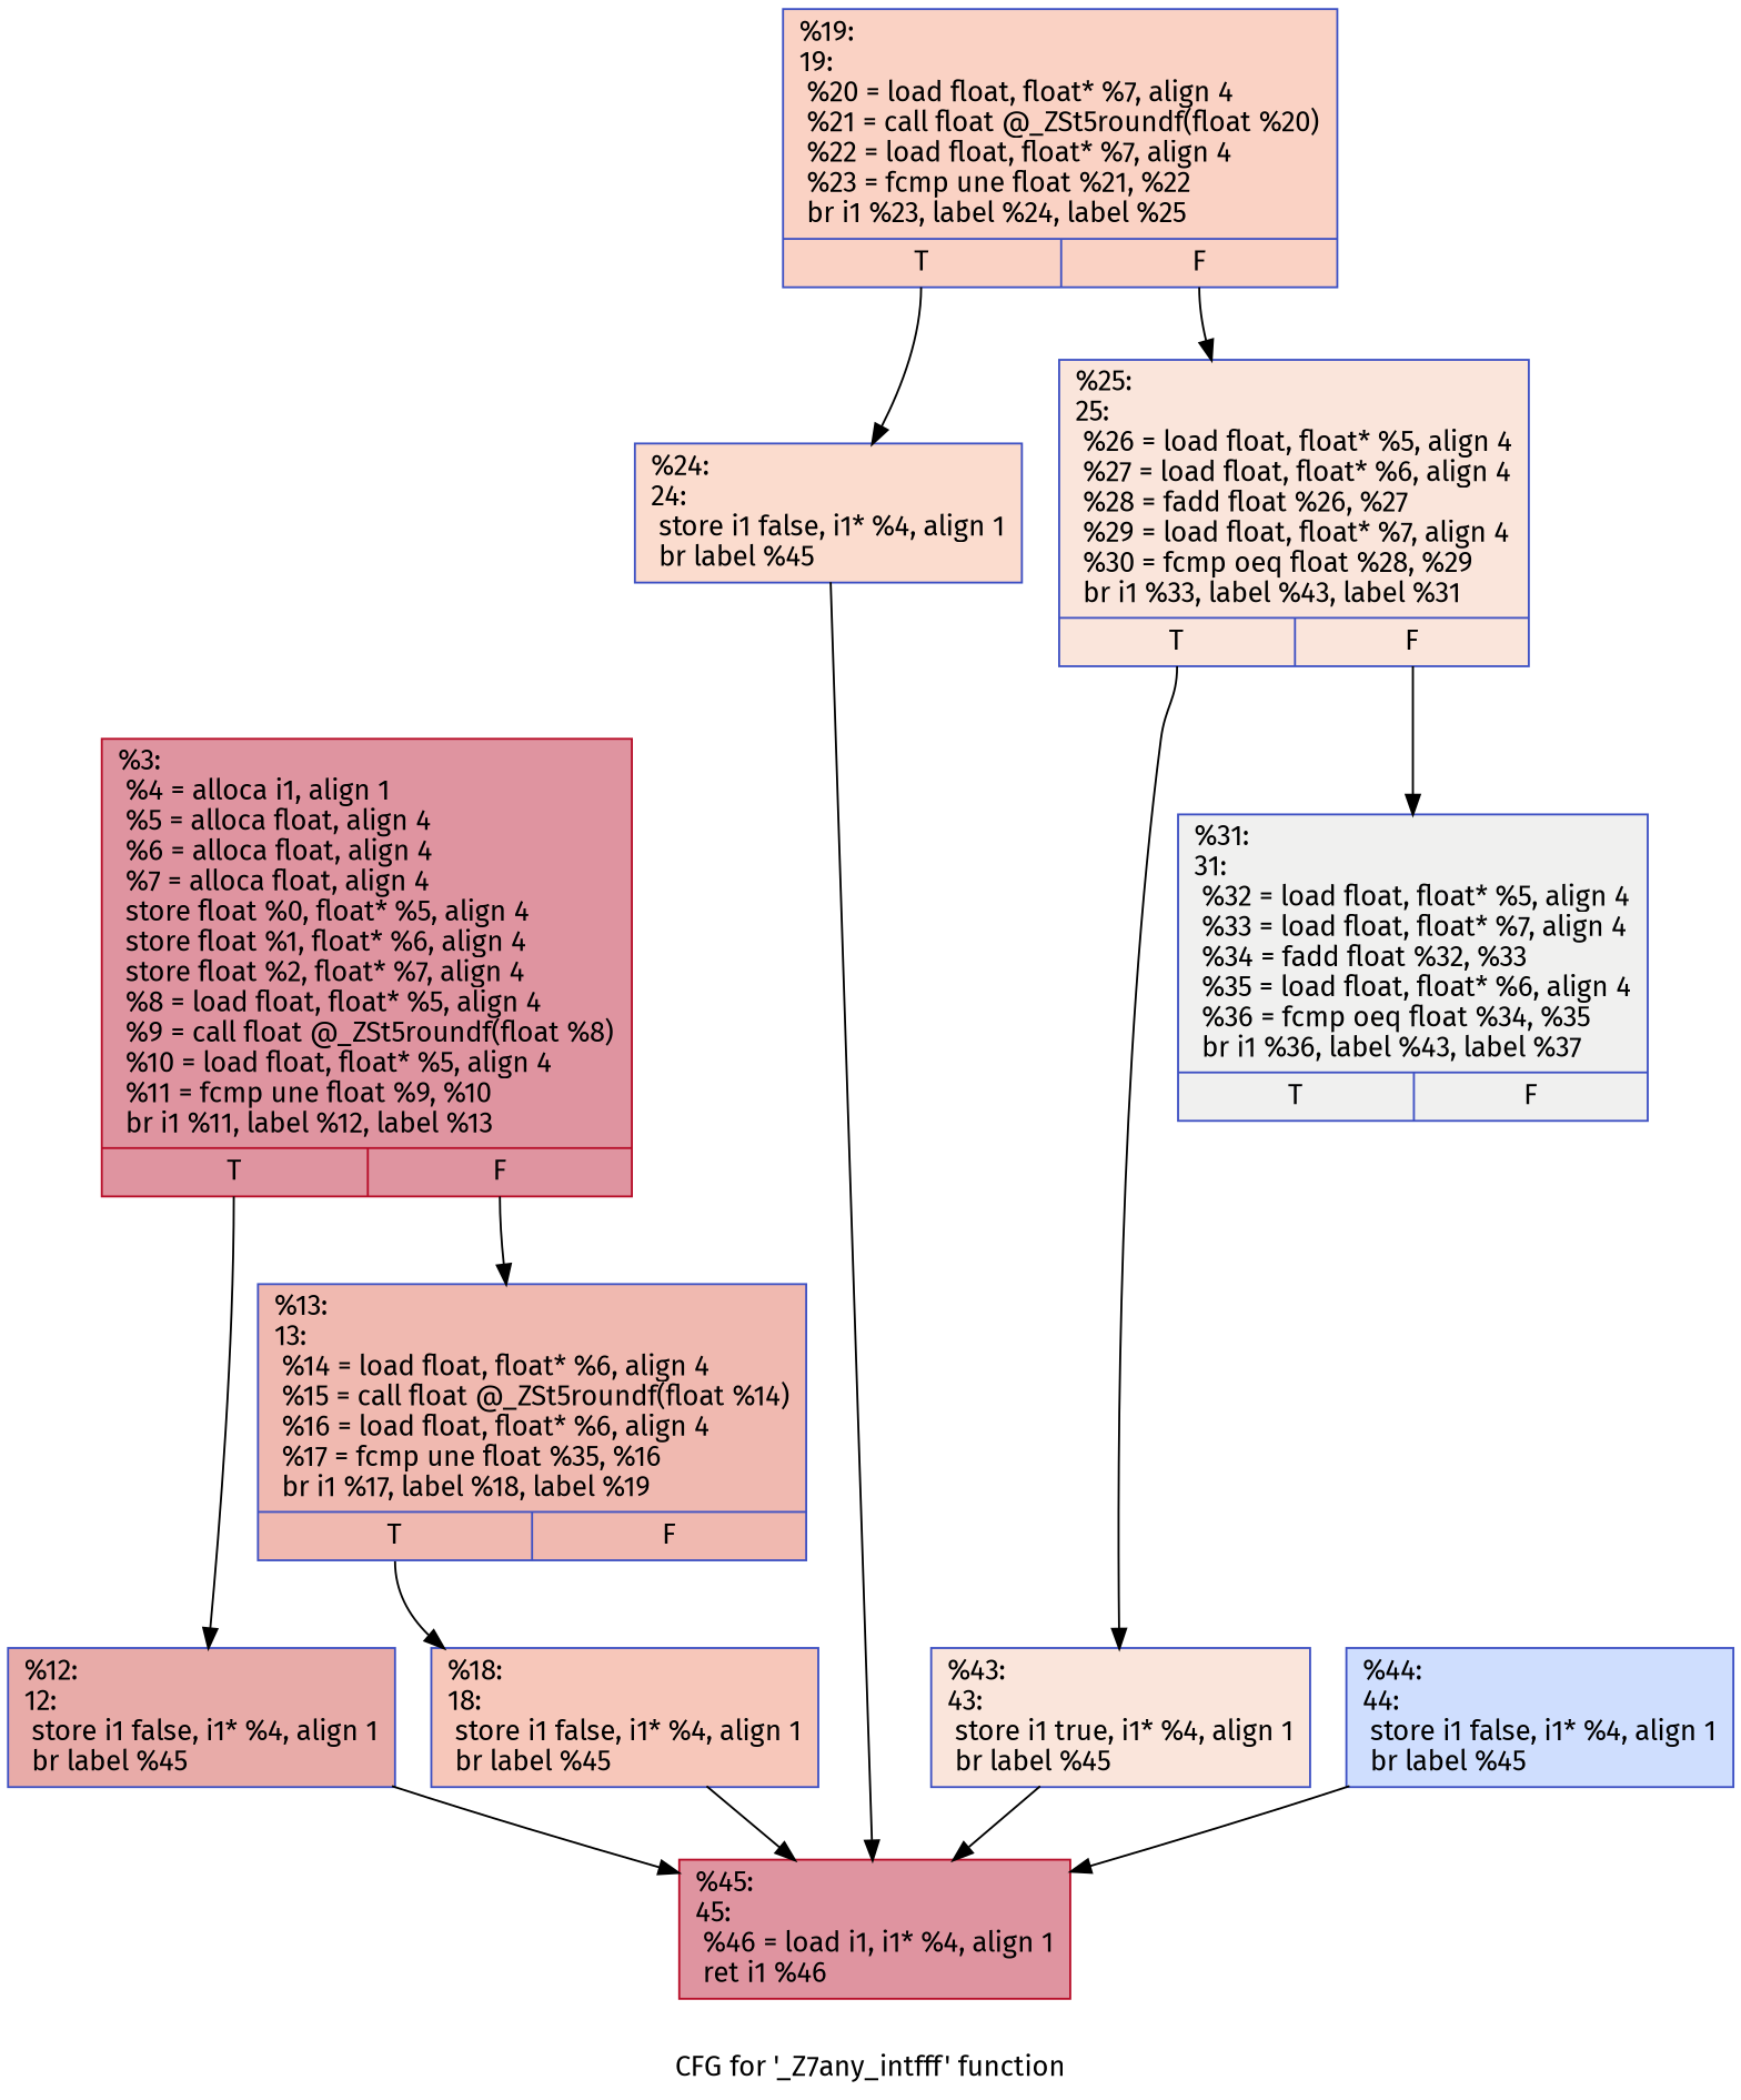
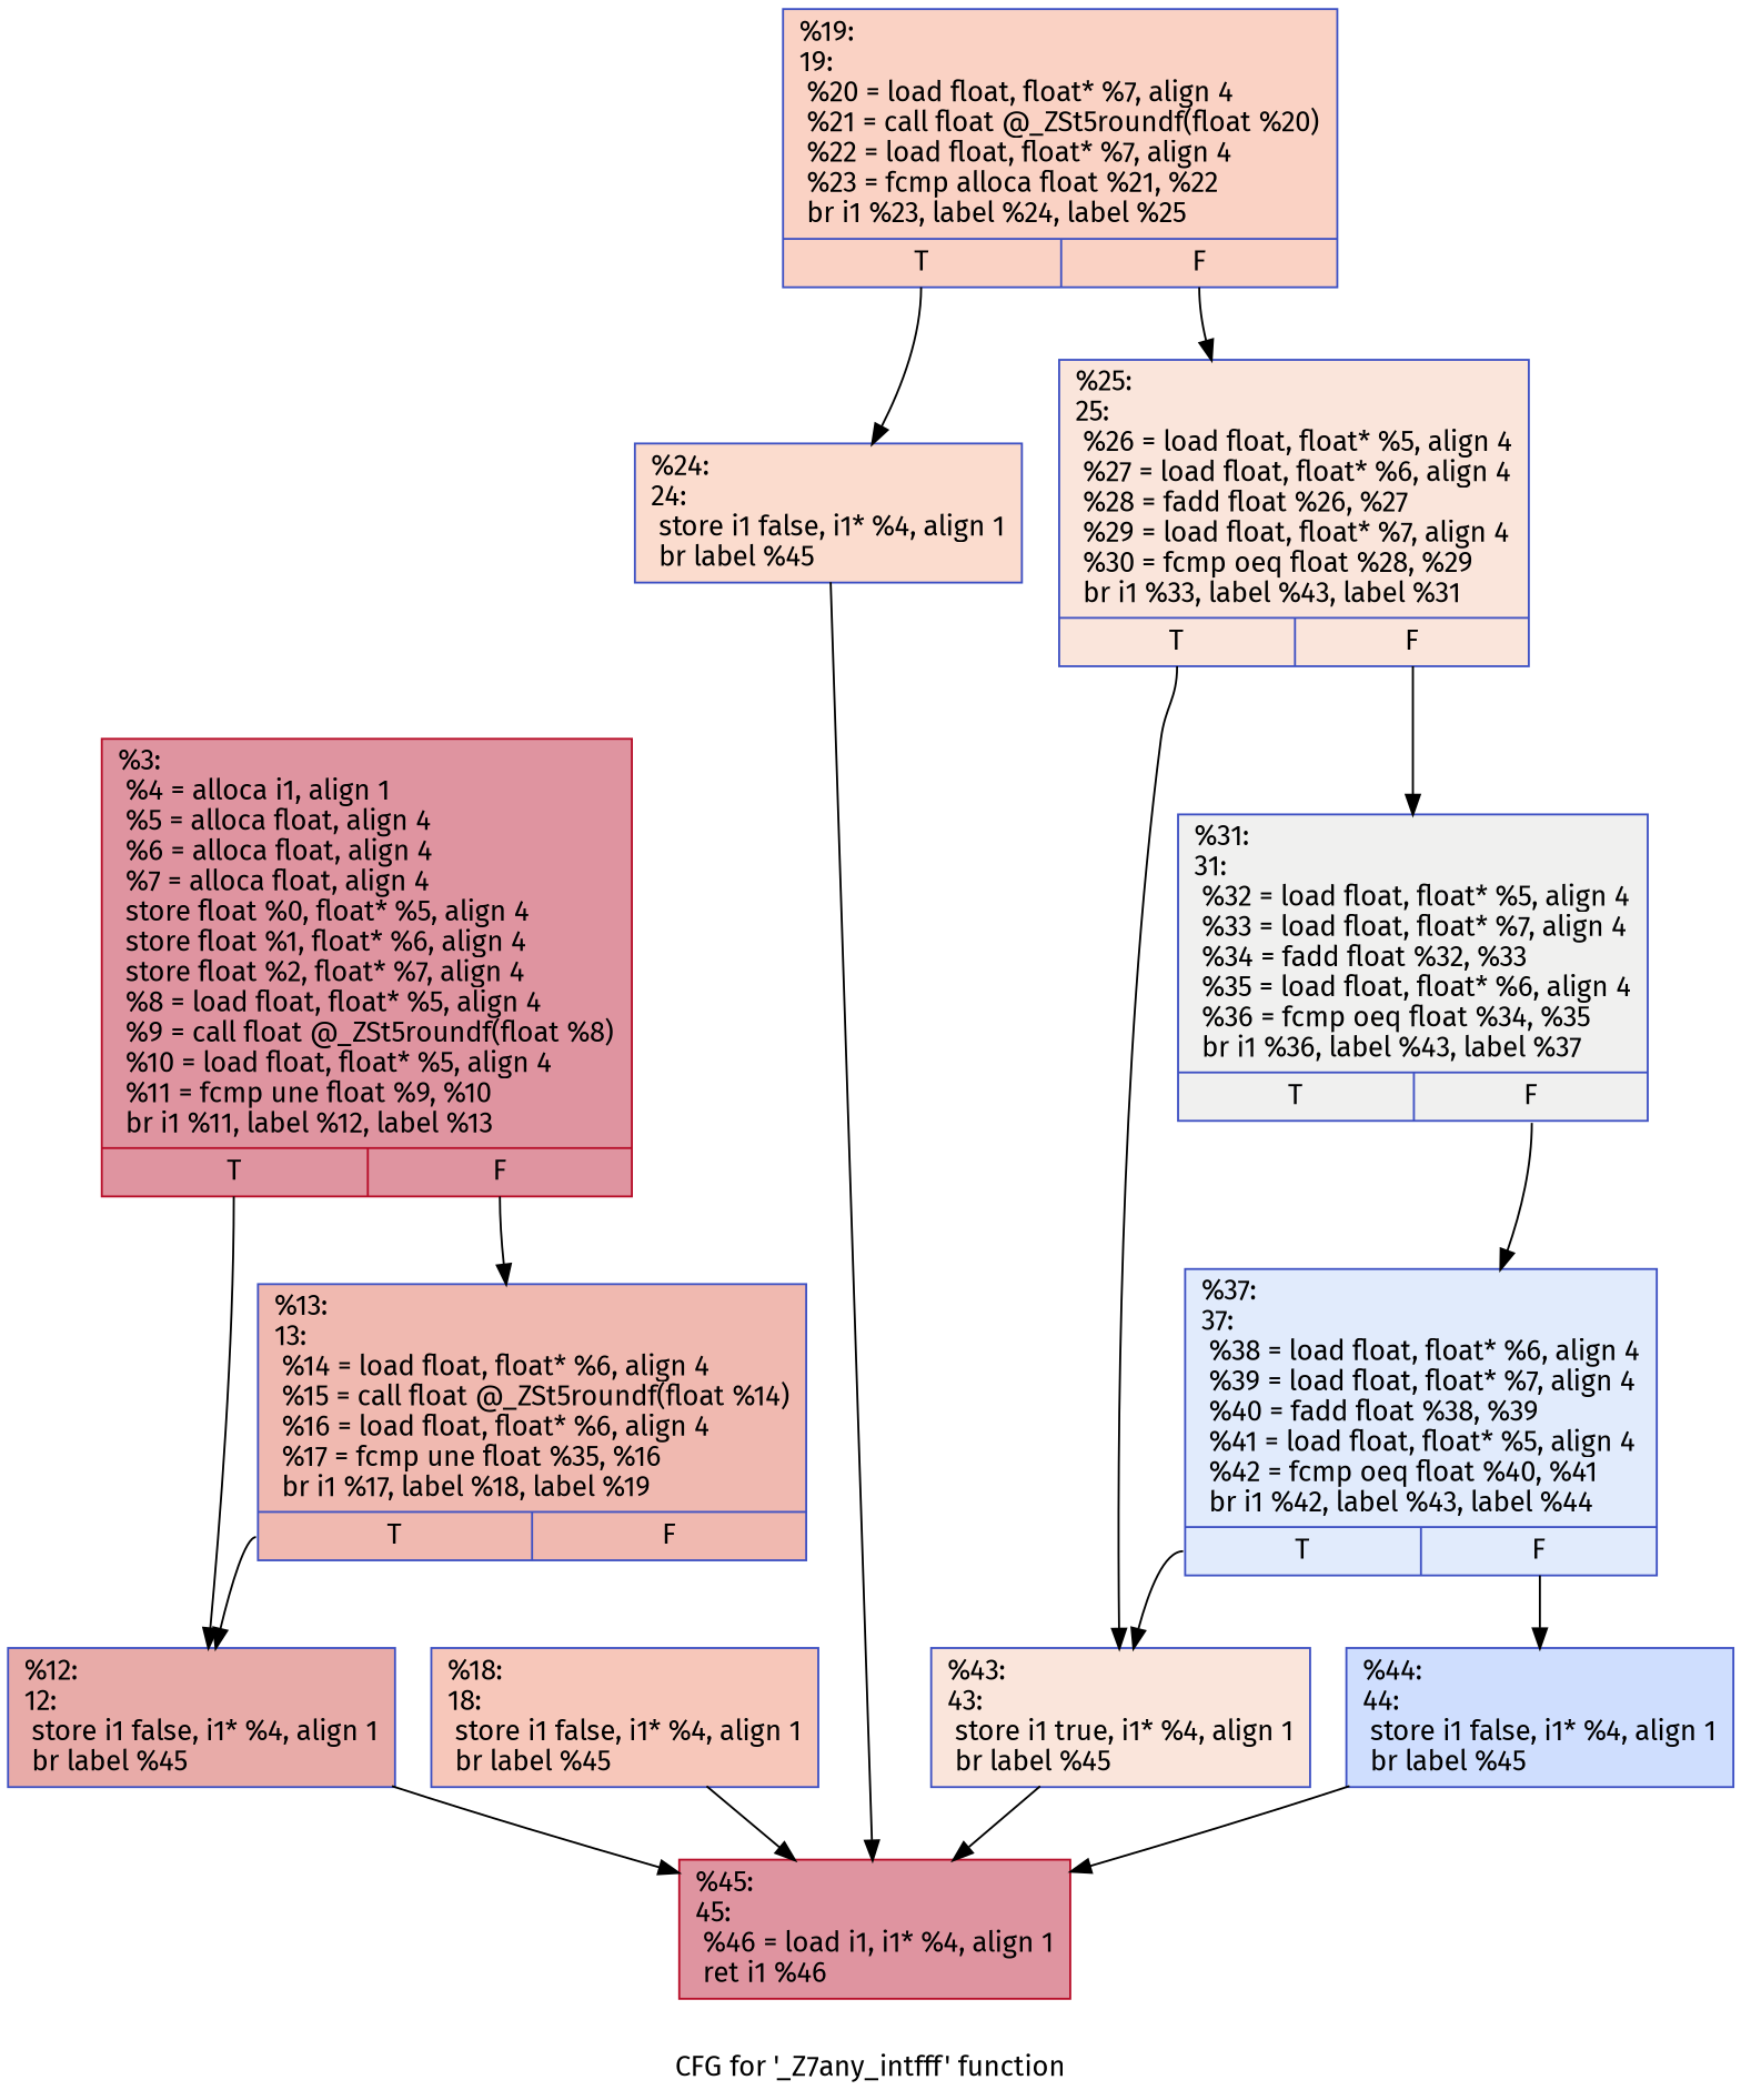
  digraph {
    fontname="Fira Sans"
    label="CFG for '_Z7any_intfff' function"
    node [color="#3d50c3ff" fillcolor="#b70d2870" fontname="Fira Sans" shape=record style=filled]
    edge [fontname="Fira Sans" tailport=s0]
    n1 [color="#b70d28ff" label="{%3:\l  %4 = alloca i1, align 1\l  %5 = alloca float, align 4\l  %6 = alloca float, align 4\l  %7 = alloca float, align 4\l  store float %0, float* %5, align 4\l  store float %1, float* %6, align 4\l  store float %2, float* %7, align 4\l  %8 = load float, float* %5, align 4\l  %9 = call float @_ZSt5roundf(float %8)\l  %10 = load float, float* %5, align 4\l  %11 = fcmp une float %9, %10\l  br i1 %11, label %12, label %13\l|{<s0>T|<s1>F}}"]
    n2 [fillcolor="#cc403a70" label="{%12:\l12:                                               \l  store i1 false, i1* %4, align 1\l  br label %45\l}"]
    n3 [fillcolor="#de614d70" label="{%13:\l13:                                               \l  %14 = load float, float* %6, align 4\l  %15 = call float @_ZSt5roundf(float %14)\l  %16 = load float, float* %6, align 4\l  %17 = fcmp une float %35, %16\l  br i1 %17, label %18, label %19\l|{<s0>T|<s1>F}}"]
    n4 [color="#b70d28ff" label="{%45:\l45:                                               \l  %46 = load i1, i1* %4, align 1\l  ret i1 %46\l}"]
    n5 [fillcolor="#ec7f6370" label="{%18:\l18:                                               \l  store i1 false, i1* %4, align 1\l  br label %45\l}"]
-   n6 [fillcolor="#f4987a70" label="{%19:\l19:                                               \l  %20 = load float, float* %7, align 4\l  %21 = call float @_ZSt5roundf(float %20)\l  %22 = load float, float* %7, align 4\l  %23 = fcmp une float %21, %22\l  br i1 %23, label %24, label %25\l|{<s0>T|<s1>F}}"]
+   n6 [fillcolor="#f4987a70" label="{%19:\l19:                                               \l  %20 = load float, float* %7, align 4\l  %21 = call float @_ZSt5roundf(float %20)\l  %22 = load float, float* %7, align 4\l  %23 = fcmp alloca float %21, %22\l  br i1 %23, label %24, label %25\l|{<s0>T|<s1>F}}"]
    n7 [fillcolor="#f7af9170" label="{%24:\l24:                                               \l  store i1 false, i1* %4, align 1\l  br label %45\l}"]
    n8 [fillcolor="#f4c5ad70" label="{%25:\l25:                                               \l  %26 = load float, float* %5, align 4\l  %27 = load float, float* %6, align 4\l  %28 = fadd float %26, %27\l  %29 = load float, float* %7, align 4\l  %30 = fcmp oeq float %28, %29\l  br i1 %33, label %43, label %31\l|{<s0>T|<s1>F}}"]
    n9 [fillcolor="#f4c5ad70" label="{%43:\l43:                                               \l  store i1 true, i1* %4, align 1\l  br label %45\l}"]
    n10 [fillcolor="#dedcdb70" label="{%31:\l31:                                               \l  %32 = load float, float* %5, align 4\l  %33 = load float, float* %7, align 4\l  %34 = fadd float %32, %33\l  %35 = load float, float* %6, align 4\l  %36 = fcmp oeq float %34, %35\l  br i1 %36, label %43, label %37\l|{<s0>T|<s1>F}}"]
+   n11 [fillcolor="#bbd1f870" label="{%37:\l37:                                               \l  %38 = load float, float* %6, align 4\l  %39 = load float, float* %7, align 4\l  %40 = fadd float %38, %39\l  %41 = load float, float* %5, align 4\l  %42 = fcmp oeq float %40, %41\l  br i1 %42, label %43, label %44\l|{<s0>T|<s1>F}}"]
    n12 [fillcolor="#93b5fe70" label="{%44:\l44:                                               \l  store i1 false, i1* %4, align 1\l  br label %45\l}"]
    n1 -> n2
    n1 -> n3 [tailport=s1]
    n2 -> n4
-   n3 -> n5
+   n3 -> n2
    n5 -> n4
    n6 -> n7
    n6 -> n8 [tailport=s1]
    n7 -> n4
    n8 -> n9
    n8 -> n10 [tailport=s1]
    n9 -> n4
+   n10 -> n11 [tailport=s1]
+   n11 -> n9
+   n11 -> n12 [tailport=s1]
    n12 -> n4
  }
